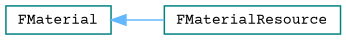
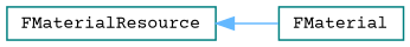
  digraph {
    rankdir=LR
    fontname="Courier Prime"
    node [color=teal fillcolor=white fontname="Courier Prime" fontsize=10 shape=box style=filled]
    n1 [height=0.2 label=FMaterial width=0.4]
    n2 [height=0.2 label=FMaterialResource width=0.4]
-   n1 -> n2 [color=steelblue1 dir=back fontname="Courier Prime" fontsize=10 labelfontname=Helvetica labelfontsize=10 style=solid]
+   n2 -> n1 [color=steelblue1 dir=back fontname="Courier Prime" fontsize=10 labelfontname=Helvetica labelfontsize=10 style=solid]
  }
